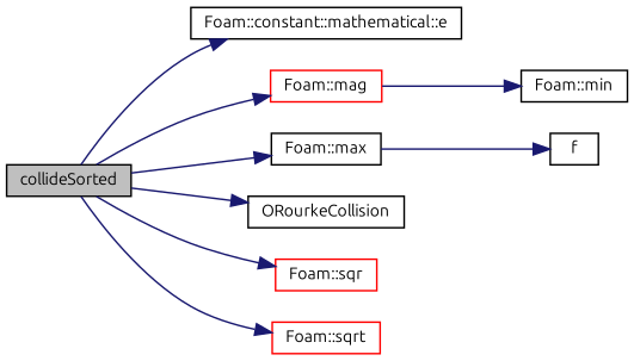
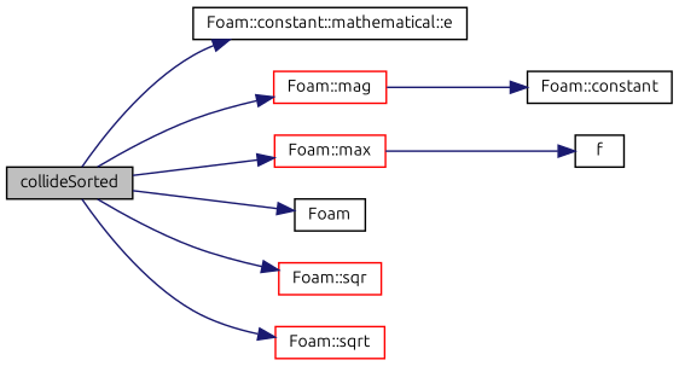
  digraph {
    fontname=Ubuntu
    rankdir=LR
    node [color=black fontname=Ubuntu fontsize=10 shape=record]
    edge [color=midnightblue fontname=Ubuntu fontsize=10 labelfontname=Helvetica labelfontsize=10 style=solid]
    n1 [fillcolor=grey75 fontcolor=black height=0.2 label=collideSorted style=filled width=0.4]
    n2 [height=0.2 label="Foam::constant::mathematical::e" width=0.4]
    n3 [color=red height=0.2 label="Foam::mag" width=0.4]
-   n4 [height=0.2 label="Foam::max" width=0.4]
-   n5 [height=0.2 label=ORourkeCollision width=0.4]
+   n4 [color=red height=0.2 label="Foam::max" width=0.4]
+   n5 [height=0.2 label=Foam width=0.4]
    n6 [color=red height=0.2 label="Foam::sqr" width=0.4]
    n7 [color=red height=0.2 label="Foam::sqrt" width=0.4]
    n8 [height=0.2 label=f width=0.4]
-   n9 [height=0.2 label="Foam::min" width=0.4]
+   n9 [height=0.2 label="Foam::constant" width=0.4]
    n1 -> n2
    n1 -> n3
    n1 -> n4
    n1 -> n5
    n1 -> n6
    n1 -> n7
    n3 -> n9
    n4 -> n8
  }
